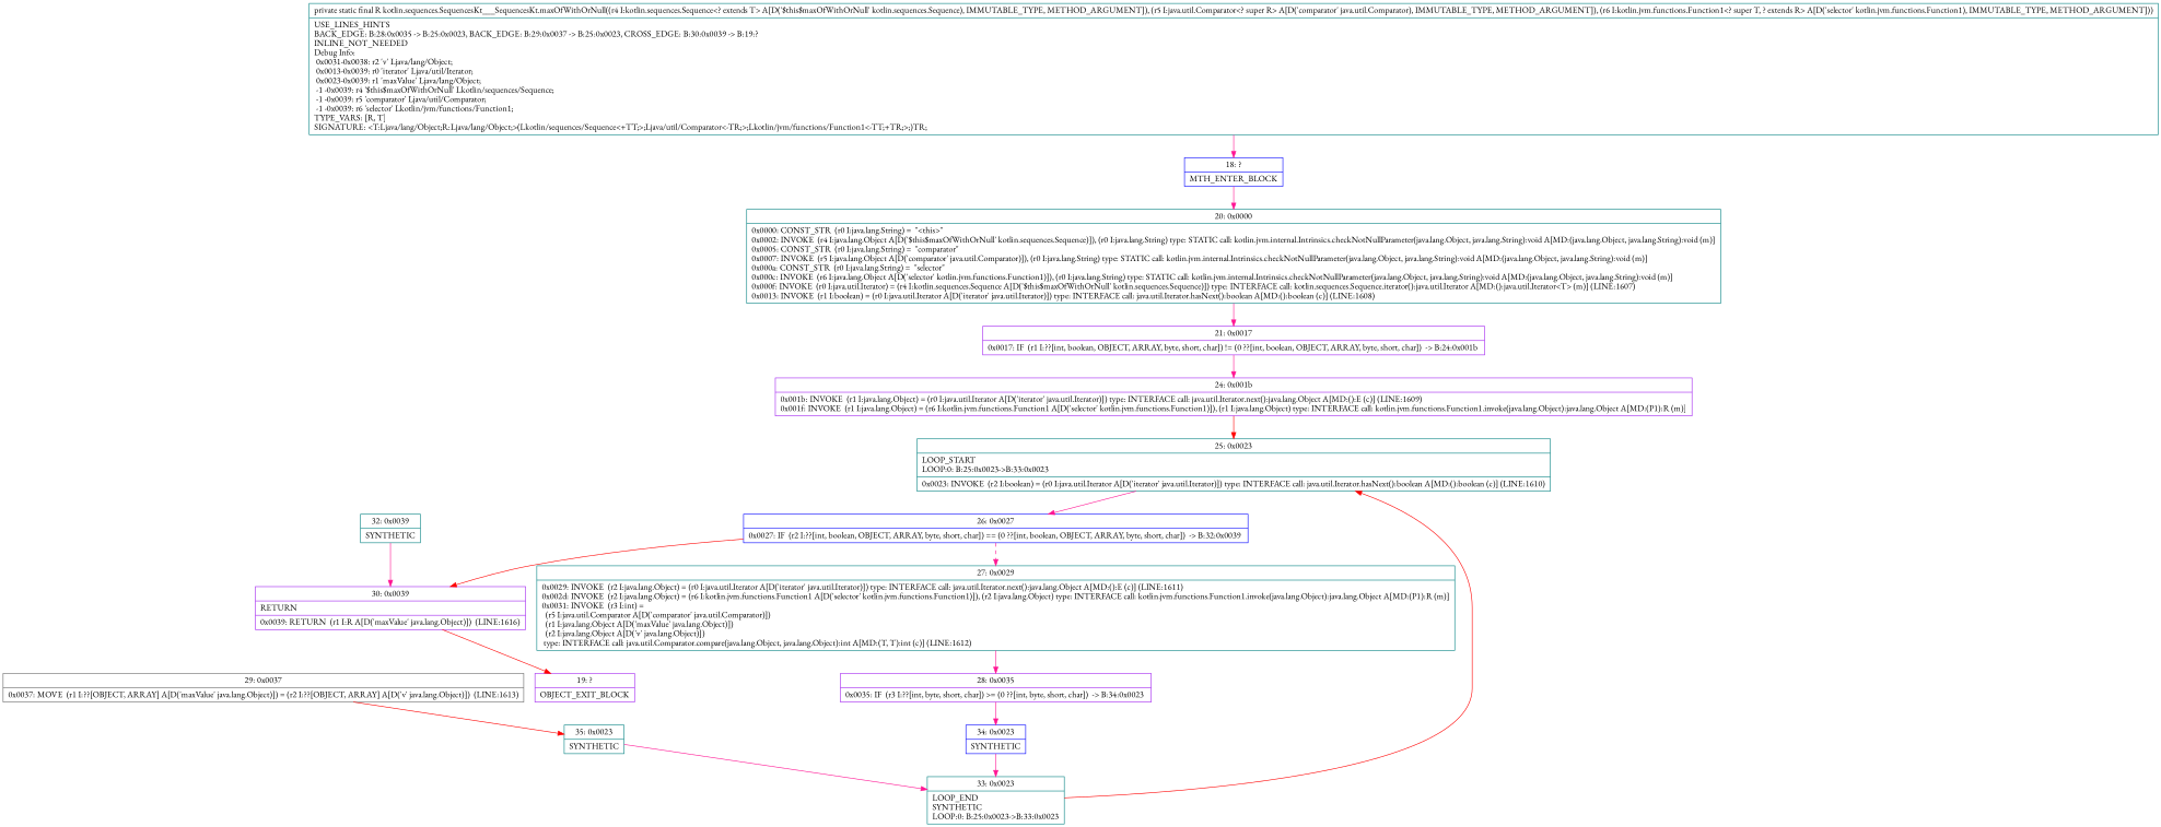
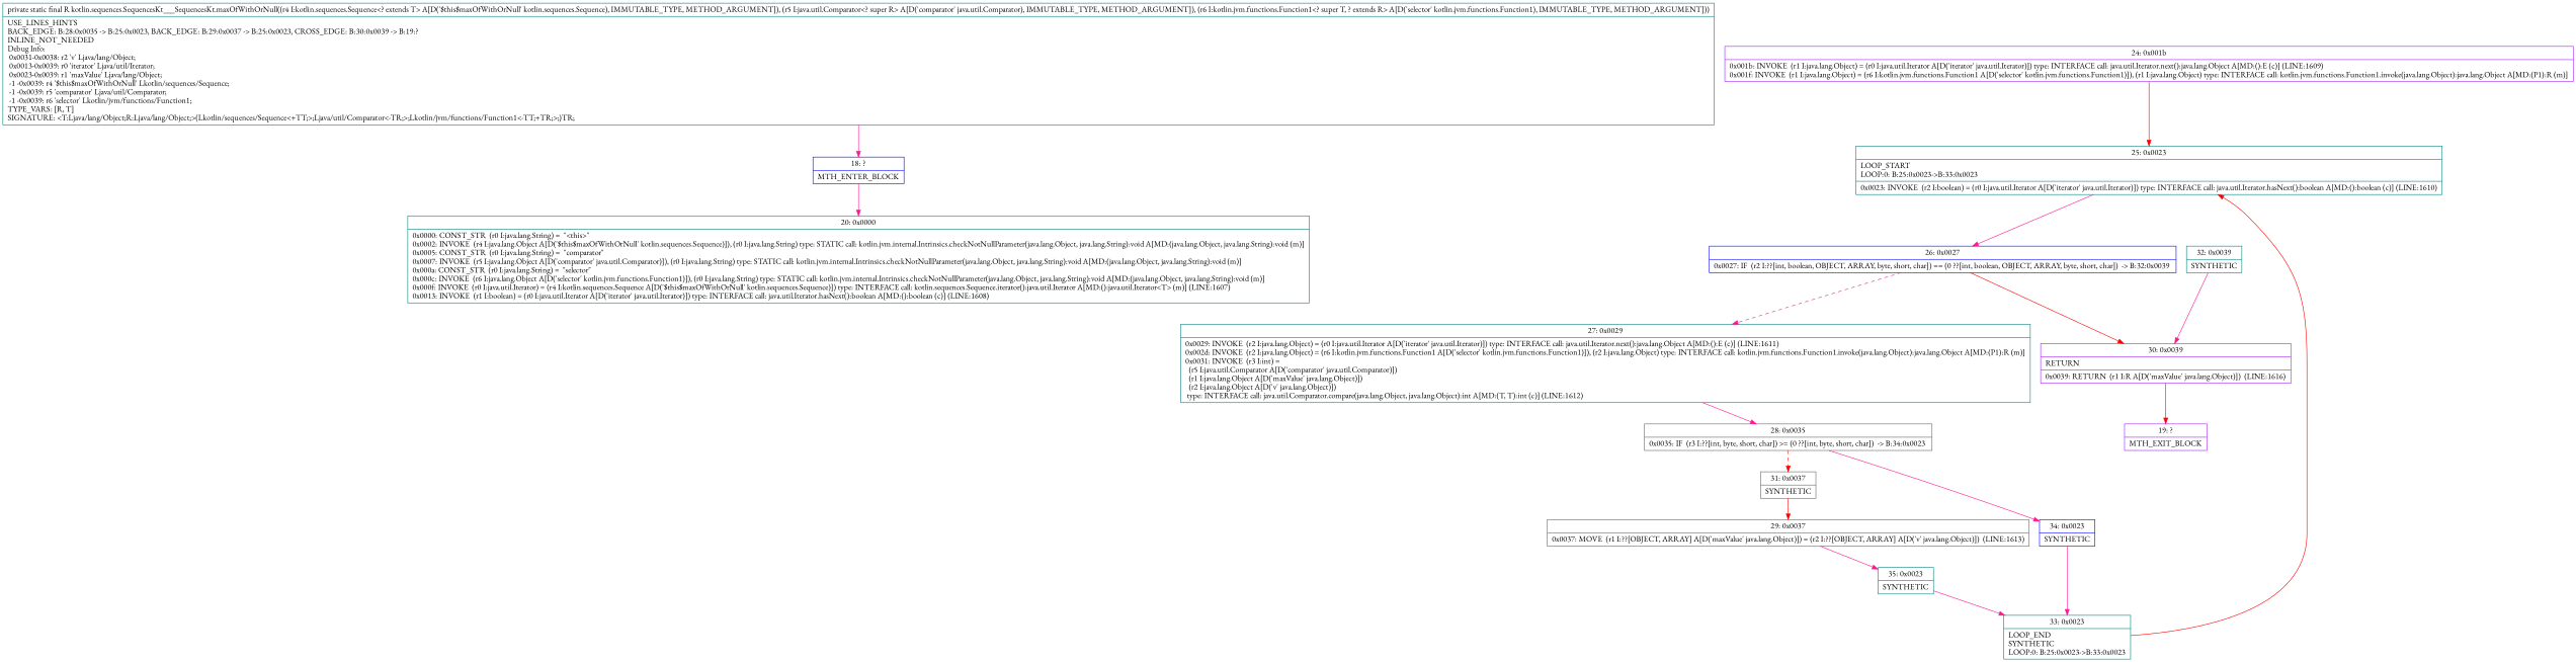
  digraph {
    fontname="EB Garamond"
    node [color=teal fontname="EB Garamond" shape=record]
    edge [color=deeppink fontname="EB Garamond"]
    n1 [color=blue label="{18\:\ ?|MTH_ENTER_BLOCK\l}"]
    n2 [label="{20\:\ 0x0000|0x0000: CONST_STR  (r0 I:java.lang.String) =  \"\<this\>\" \l0x0002: INVOKE  (r4 I:java.lang.Object A[D('$this$maxOfWithOrNull' kotlin.sequences.Sequence)]), (r0 I:java.lang.String) type: STATIC call: kotlin.jvm.internal.Intrinsics.checkNotNullParameter(java.lang.Object, java.lang.String):void A[MD:(java.lang.Object, java.lang.String):void (m)]\l0x0005: CONST_STR  (r0 I:java.lang.String) =  \"comparator\" \l0x0007: INVOKE  (r5 I:java.lang.Object A[D('comparator' java.util.Comparator)]), (r0 I:java.lang.String) type: STATIC call: kotlin.jvm.internal.Intrinsics.checkNotNullParameter(java.lang.Object, java.lang.String):void A[MD:(java.lang.Object, java.lang.String):void (m)]\l0x000a: CONST_STR  (r0 I:java.lang.String) =  \"selector\" \l0x000c: INVOKE  (r6 I:java.lang.Object A[D('selector' kotlin.jvm.functions.Function1)]), (r0 I:java.lang.String) type: STATIC call: kotlin.jvm.internal.Intrinsics.checkNotNullParameter(java.lang.Object, java.lang.String):void A[MD:(java.lang.Object, java.lang.String):void (m)]\l0x000f: INVOKE  (r0 I:java.util.Iterator) = (r4 I:kotlin.sequences.Sequence A[D('$this$maxOfWithOrNull' kotlin.sequences.Sequence)]) type: INTERFACE call: kotlin.sequences.Sequence.iterator():java.util.Iterator A[MD:():java.util.Iterator\<T\> (m)] (LINE:1607)\l0x0013: INVOKE  (r1 I:boolean) = (r0 I:java.util.Iterator A[D('iterator' java.util.Iterator)]) type: INTERFACE call: java.util.Iterator.hasNext():boolean A[MD:():boolean (c)] (LINE:1608)\l}"]
-   n3 [color=purple label="{21\:\ 0x0017|0x0017: IF  (r1 I:??[int, boolean, OBJECT, ARRAY, byte, short, char]) != (0 ??[int, boolean, OBJECT, ARRAY, byte, short, char])  \-\> B:24:0x001b \l}"]
    n4 [color=purple label="{24\:\ 0x001b|0x001b: INVOKE  (r1 I:java.lang.Object) = (r0 I:java.util.Iterator A[D('iterator' java.util.Iterator)]) type: INTERFACE call: java.util.Iterator.next():java.lang.Object A[MD:():E (c)] (LINE:1609)\l0x001f: INVOKE  (r1 I:java.lang.Object) = (r6 I:kotlin.jvm.functions.Function1 A[D('selector' kotlin.jvm.functions.Function1)]), (r1 I:java.lang.Object) type: INTERFACE call: kotlin.jvm.functions.Function1.invoke(java.lang.Object):java.lang.Object A[MD:(P1):R (m)]\l}"]
    n5 [label="{25\:\ 0x0023|LOOP_START\lLOOP:0: B:25:0x0023\-\>B:33:0x0023\l|0x0023: INVOKE  (r2 I:boolean) = (r0 I:java.util.Iterator A[D('iterator' java.util.Iterator)]) type: INTERFACE call: java.util.Iterator.hasNext():boolean A[MD:():boolean (c)] (LINE:1610)\l}"]
-   n6 [color=purple label="{19\:\ ?|OBJECT_EXIT_BLOCK\l}"]
+   n6 [color=purple label="{19\:\ ?|MTH_EXIT_BLOCK\l}"]
    n7 [color=blue label="{26\:\ 0x0027|0x0027: IF  (r2 I:??[int, boolean, OBJECT, ARRAY, byte, short, char]) == (0 ??[int, boolean, OBJECT, ARRAY, byte, short, char])  \-\> B:32:0x0039 \l}"]
    n8 [label="{27\:\ 0x0029|0x0029: INVOKE  (r2 I:java.lang.Object) = (r0 I:java.util.Iterator A[D('iterator' java.util.Iterator)]) type: INTERFACE call: java.util.Iterator.next():java.lang.Object A[MD:():E (c)] (LINE:1611)\l0x002d: INVOKE  (r2 I:java.lang.Object) = (r6 I:kotlin.jvm.functions.Function1 A[D('selector' kotlin.jvm.functions.Function1)]), (r2 I:java.lang.Object) type: INTERFACE call: kotlin.jvm.functions.Function1.invoke(java.lang.Object):java.lang.Object A[MD:(P1):R (m)]\l0x0031: INVOKE  (r3 I:int) = \l  (r5 I:java.util.Comparator A[D('comparator' java.util.Comparator)])\l  (r1 I:java.lang.Object A[D('maxValue' java.lang.Object)])\l  (r2 I:java.lang.Object A[D('v' java.lang.Object)])\l type: INTERFACE call: java.util.Comparator.compare(java.lang.Object, java.lang.Object):int A[MD:(T, T):int (c)] (LINE:1612)\l}"]
    n9 [color=purple label="{30\:\ 0x0039|RETURN\l|0x0039: RETURN  (r1 I:R A[D('maxValue' java.lang.Object)])  (LINE:1616)\l}"]
-   n10 [color=purple label="{28\:\ 0x0035|0x0035: IF  (r3 I:??[int, byte, short, char]) \>= (0 ??[int, byte, short, char])  \-\> B:34:0x0023 \l}"]
+   n10 [color=gray40 label="{28\:\ 0x0035|0x0035: IF  (r3 I:??[int, byte, short, char]) \>= (0 ??[int, byte, short, char])  \-\> B:34:0x0023 \l}"]
    n11 [label="{32\:\ 0x0039|SYNTHETIC\l}"]
+   n12 [color=gray40 label="{31\:\ 0x0037|SYNTHETIC\l}"]
    n13 [color=blue label="{34\:\ 0x0023|SYNTHETIC\l}"]
    n14 [color=gray40 label="{29\:\ 0x0037|0x0037: MOVE  (r1 I:??[OBJECT, ARRAY] A[D('maxValue' java.lang.Object)]) = (r2 I:??[OBJECT, ARRAY] A[D('v' java.lang.Object)])  (LINE:1613)\l}"]
    n15 [label="{33\:\ 0x0023|LOOP_END\lSYNTHETIC\lLOOP:0: B:25:0x0023\-\>B:33:0x0023\l}"]
    n16 [label="{35\:\ 0x0023|SYNTHETIC\l}"]
    n17 [label="{private static final R kotlin.sequences.SequencesKt___SequencesKt.maxOfWithOrNull((r4 I:kotlin.sequences.Sequence\<? extends T\> A[D('$this$maxOfWithOrNull' kotlin.sequences.Sequence), IMMUTABLE_TYPE, METHOD_ARGUMENT]), (r5 I:java.util.Comparator\<? super R\> A[D('comparator' java.util.Comparator), IMMUTABLE_TYPE, METHOD_ARGUMENT]), (r6 I:kotlin.jvm.functions.Function1\<? super T, ? extends R\> A[D('selector' kotlin.jvm.functions.Function1), IMMUTABLE_TYPE, METHOD_ARGUMENT]))  | USE_LINES_HINTS\lBACK_EDGE: B:28:0x0035 \-\> B:25:0x0023, BACK_EDGE: B:29:0x0037 \-\> B:25:0x0023, CROSS_EDGE: B:30:0x0039 \-\> B:19:?\lINLINE_NOT_NEEDED\lDebug Info:\l  0x0031\-0x0038: r2 'v' Ljava\/lang\/Object;\l  0x0013\-0x0039: r0 'iterator' Ljava\/util\/Iterator;\l  0x0023\-0x0039: r1 'maxValue' Ljava\/lang\/Object;\l  \-1 \-0x0039: r4 '$this$maxOfWithOrNull' Lkotlin\/sequences\/Sequence;\l  \-1 \-0x0039: r5 'comparator' Ljava\/util\/Comparator;\l  \-1 \-0x0039: r6 'selector' Lkotlin\/jvm\/functions\/Function1;\lTYPE_VARS: [R, T]\lSIGNATURE: \<T:Ljava\/lang\/Object;R:Ljava\/lang\/Object;\>(Lkotlin\/sequences\/Sequence\<+TT;\>;Ljava\/util\/Comparator\<\-TR;\>;Lkotlin\/jvm\/functions\/Function1\<\-TT;+TR;\>;)TR;\l}"]
    n1 -> n2
-   n2 -> n3
-   n3 -> n4
    n4 -> n5 [color=red]
    n5 -> n7
    n7 -> n8 [style=dashed]
    n7 -> n9 [color=red]
    n8 -> n10
    n9 -> n6 [color=red]
+   n10 -> n12 [color=red style=dashed]
    n10 -> n13
    n11 -> n9
+   n12 -> n14 [color=red]
    n13 -> n15
-   n14 -> n16 [color=red]
+   n14 -> n16
    n15 -> n5 [color=red]
    n16 -> n15
    n17 -> n1
  }
